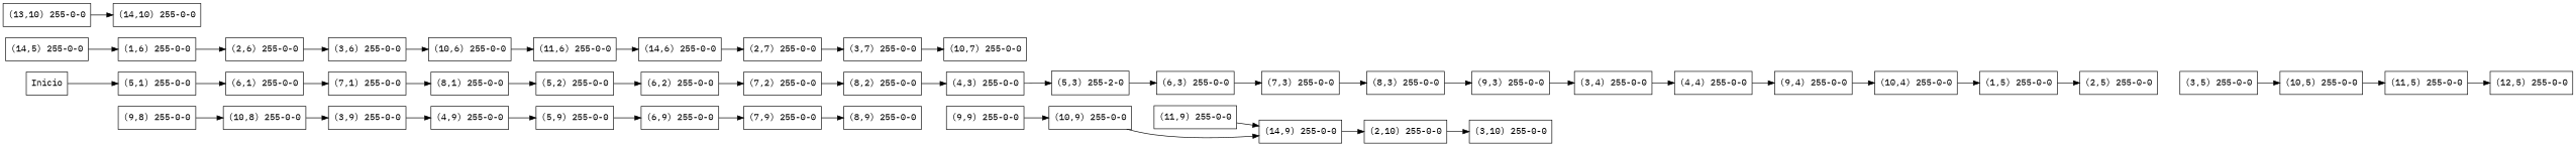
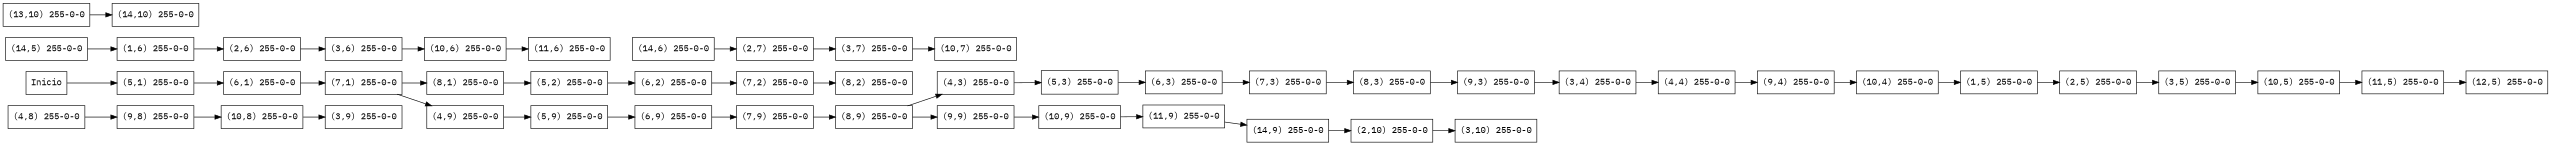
  digraph {
    fontname="IBM Plex Mono"
    rankdir=LR
    node [fontname="IBM Plex Mono" shape=record]
    edge [fontname="IBM Plex Mono"]
    n1 [label=" Inicio "]
    n2 [label="(5,1) 255-0-0"]
    n3 [label="(6,1) 255-0-0"]
    n4 [label="(7,1) 255-0-0"]
    n5 [label="(8,1) 255-0-0"]
    n6 [label="(5,2) 255-0-0"]
    n7 [label="(6,2) 255-0-0"]
    n8 [label="(7,2) 255-0-0"]
    n9 [label="(8,2) 255-0-0"]
    n10 [label="(4,3) 255-0-0"]
-   n11 [label="(5,3) 255-2-0"]
+   n11 [label="(5,3) 255-0-0"]
    n12 [label="(6,3) 255-0-0"]
    n13 [label="(7,3) 255-0-0"]
    n14 [label="(8,3) 255-0-0"]
    n15 [label="(9,3) 255-0-0"]
    n16 [label="(3,4) 255-0-0"]
    n17 [label="(4,4) 255-0-0"]
    n18 [label="(9,4) 255-0-0"]
    n19 [label="(10,4) 255-0-0"]
    n20 [label="(1,5) 255-0-0"]
    n21 [label="(2,5) 255-0-0"]
    n22 [label="(3,5) 255-0-0"]
    n23 [label="(10,5) 255-0-0"]
    n24 [label="(11,5) 255-0-0"]
    n25 [label="(12,5) 255-0-0"]
    n26 [label="(14,5) 255-0-0"]
    n27 [label="(1,6) 255-0-0"]
    n28 [label="(2,6) 255-0-0"]
    n29 [label="(3,6) 255-0-0"]
    n30 [label="(10,6) 255-0-0"]
    n31 [label="(11,6) 255-0-0"]
    n32 [label="(14,6) 255-0-0"]
    n33 [label="(2,7) 255-0-0"]
    n34 [label="(3,7) 255-0-0"]
    n35 [label="(10,7) 255-0-0"]
+   n36 [label="(4,8) 255-0-0"]
    n37 [label="(9,8) 255-0-0"]
    n38 [label="(10,8) 255-0-0"]
    n39 [label="(3,9) 255-0-0"]
    n40 [label="(4,9) 255-0-0"]
    n41 [label="(5,9) 255-0-0"]
    n42 [label="(6,9) 255-0-0"]
    n43 [label="(7,9) 255-0-0"]
    n44 [label="(8,9) 255-0-0"]
    n45 [label="(9,9) 255-0-0"]
    n46 [label="(10,9) 255-0-0"]
    n47 [label="(11,9) 255-0-0"]
    n48 [label="(14,9) 255-0-0"]
    n49 [label="(2,10) 255-0-0"]
    n50 [label="(3,10) 255-0-0"]
    n51 [label="(13,10) 255-0-0"]
    n52 [label="(14,10) 255-0-0"]
    n1 -> n2
    n2 -> n3
    n3 -> n4
    n4 -> n5
    n5 -> n6
    n6 -> n7
    n7 -> n8
    n8 -> n9
-   n9 -> n10
+   n44 -> n10
    n10 -> n11
    n11 -> n12
    n12 -> n13
    n13 -> n14
    n14 -> n15
    n15 -> n16
    n16 -> n17
    n17 -> n18
    n18 -> n19
    n19 -> n20
    n20 -> n21
+   n21 -> n22
    n22 -> n23
    n23 -> n24
    n24 -> n25
    n26 -> n27
    n27 -> n28
    n28 -> n29
    n29 -> n30
    n30 -> n31
-   n31 -> n32
    n32 -> n33
    n33 -> n34
    n34 -> n35
+   n36 -> n37
    n37 -> n38
    n38 -> n39
-   n39 -> n40
+   n4 -> n40
    n40 -> n41
    n41 -> n42
    n42 -> n43
    n43 -> n44
+   n44 -> n45
    n45 -> n46
-   n46 -> n48
+   n46 -> n47
    n47 -> n48
    n48 -> n49
    n49 -> n50
    n51 -> n52
  }
